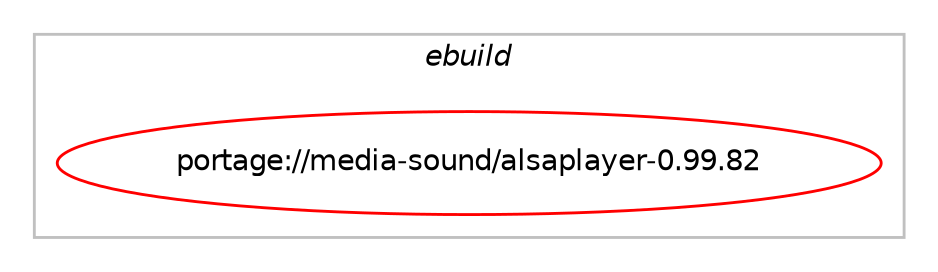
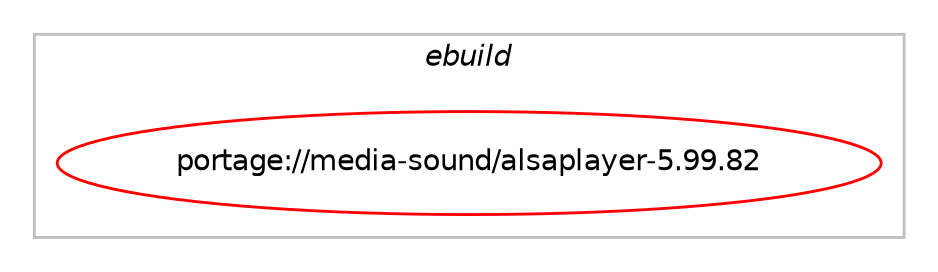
  digraph {
    compound=true
    concentrate=true
    fontname=Helvetica
    fontsize=10
    newrank=true
    rankdir=LR
    ranksep=1.5
-   n1 [color=red fontname=Helvetica fontsize=10 label="portage://media-sound/alsaplayer-0.99.82" width=4]
+   n1 [color=red fontname=Helvetica fontsize=10 label="portage://media-sound/alsaplayer-5.99.82" width=4]
    subgraph cluster_1 {
      color=gray
      label=<<i>ebuild</i>>
      n1
    }
    subgraph cluster_2 {
      color=gray
      label=<<i>dependencies</i>>
      subgraph cluster_3 {
        color=gray
        fillcolor="#eeeeee"
        label=<<i>compile</i>>
        style=filled
      }
      subgraph cluster_4 {
        color=gray
        fillcolor="#eeeeee"
        label=<<i>compile and run</i>>
        style=filled
      }
      subgraph cluster_5 {
        color=gray
        fillcolor="#eeeeee"
        label=<<i>run</i>>
        style=filled
      }
    }
    subgraph cluster_6 {
      color=gray
      label=<<i>candidates</i>>
      rank=same
    }
  }
